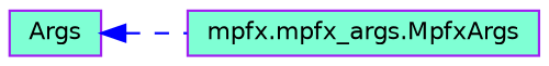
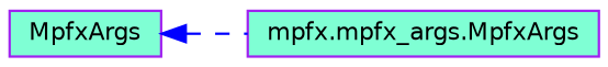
  digraph {
    rankdir=LR
    node [color=purple fillcolor=aquamarine fontname=Helvetica fontsize=10 shape=record style=filled]
-   n1 [height=0.2 label=Args width=0.4]
+   n1 [height=0.2 label=MpfxArgs width=0.4]
    n2 [height=0.2 label="mpfx.mpfx_args.MpfxArgs" width=0.4]
    n1 -> n2 [color=blue dir=back fontname=Helvetica fontsize=10 labelfontname=Helvetica labelfontsize=10 style=dashed]
  }
